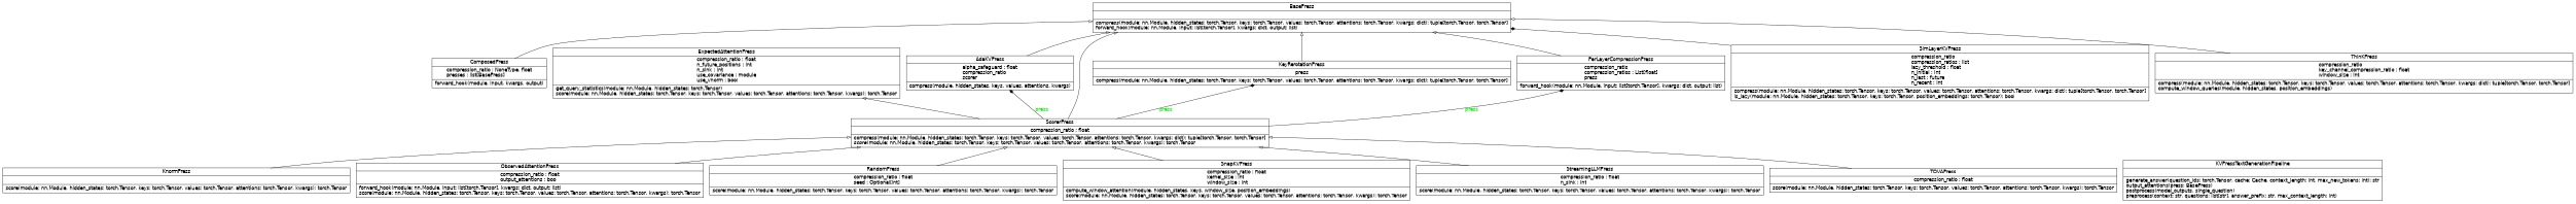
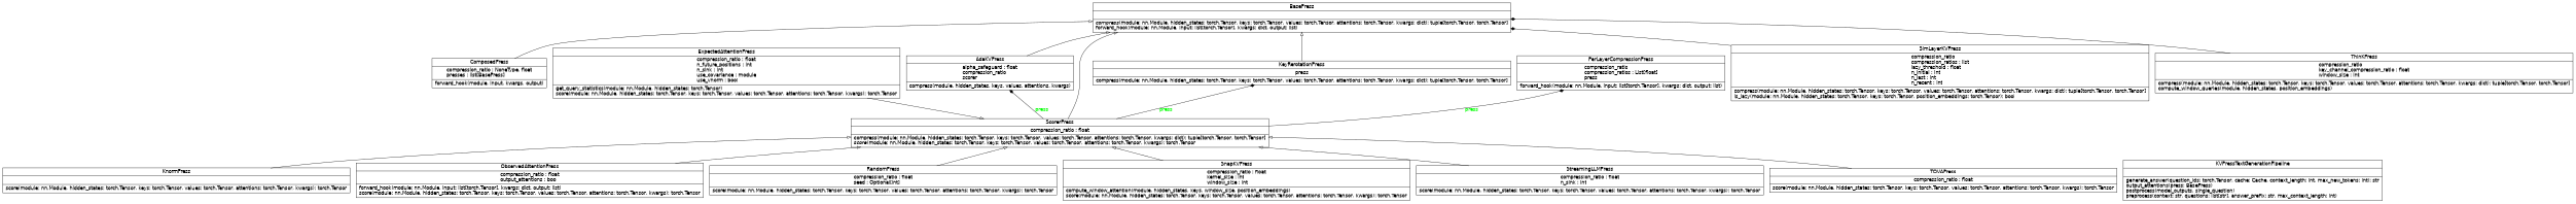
  digraph {
    fontname="DejaVu Sans"
    rankdir=BT
    node [color=black fontcolor=black fontname="DejaVu Sans" shape=record style=solid]
    edge [arrowhead=empty arrowtail=none fontname="DejaVu Sans"]
    n1 [label=<{AdaKVPress|alpha_safeguard : float<br ALIGN="LEFT"/>compression_ratio<br ALIGN="LEFT"/>scorer<br ALIGN="LEFT"/>|compress(module, hidden_states, keys, values, attentions, kwargs)<br ALIGN="LEFT"/>}>]
    n2 [label=<{BasePress|<br ALIGN="LEFT"/>|<I>compress</I>(module: nn.Module, hidden_states: torch.Tensor, keys: torch.Tensor, values: torch.Tensor, attentions: torch.Tensor, kwargs: dict): tuple[torch.Tensor, torch.Tensor]<br ALIGN="LEFT"/>forward_hook(module: nn.Module, input: list[torch.Tensor], kwargs: dict, output: list)<br ALIGN="LEFT"/>}>]
    n3 [label=<{ComposedPress|compression_ratio : NoneType, float<br ALIGN="LEFT"/>presses : list[BasePress]<br ALIGN="LEFT"/>|forward_hook(module, input, kwargs, output)<br ALIGN="LEFT"/>}>]
    n4 [label=<{ExpectedAttentionPress|compression_ratio : float<br ALIGN="LEFT"/>n_future_positions : int<br ALIGN="LEFT"/>n_sink : int<br ALIGN="LEFT"/>use_covariance : module<br ALIGN="LEFT"/>use_vnorm : bool<br ALIGN="LEFT"/>|get_query_statistics(module: nn.Module, hidden_states: torch.Tensor)<br ALIGN="LEFT"/>score(module: nn.Module, hidden_states: torch.Tensor, keys: torch.Tensor, values: torch.Tensor, attentions: torch.Tensor, kwargs): torch.Tensor<br ALIGN="LEFT"/>}>]
    n5 [label=<{ScorerPress|compression_ratio : float<br ALIGN="LEFT"/>|compress(module: nn.Module, hidden_states: torch.Tensor, keys: torch.Tensor, values: torch.Tensor, attentions: torch.Tensor, kwargs: dict): tuple[torch.Tensor, torch.Tensor]<br ALIGN="LEFT"/><I>score</I>(module: nn.Module, hidden_states: torch.Tensor, keys: torch.Tensor, values: torch.Tensor, attentions: torch.Tensor, kwargs): torch.Tensor<br ALIGN="LEFT"/>}>]
    n6 [label=<{KeyRerotationPress|press<br ALIGN="LEFT"/>|compress(module: nn.Module, hidden_states: torch.Tensor, keys: torch.Tensor, values: torch.Tensor, attentions: torch.Tensor, kwargs: dict): tuple[torch.Tensor, torch.Tensor]<br ALIGN="LEFT"/>}>]
    n7 [label=<{PerLayerCompressionPress|compression_ratio<br ALIGN="LEFT"/>compression_ratios : List[float]<br ALIGN="LEFT"/>press<br ALIGN="LEFT"/>|forward_hook(module: nn.Module, input: list[torch.Tensor], kwargs: dict, output: list)<br ALIGN="LEFT"/>}>]
    n8 [label=<{KVPressTextGenerationPipeline|<br ALIGN="LEFT"/>|generate_answer(question_ids: torch.Tensor, cache: Cache, context_length: int, max_new_tokens: int): str<br ALIGN="LEFT"/>output_attentions(press: BasePress)<br ALIGN="LEFT"/>postprocess(model_outputs, single_question)<br ALIGN="LEFT"/>preprocess(context: str, questions: list[str], answer_prefix: str, max_context_length: int)<br ALIGN="LEFT"/>}>]
    n9 [label=<{KnormPress|<br ALIGN="LEFT"/>|score(module: nn.Module, hidden_states: torch.Tensor, keys: torch.Tensor, values: torch.Tensor, attentions: torch.Tensor, kwargs): torch.Tensor<br ALIGN="LEFT"/>}>]
    n10 [label=<{ObservedAttentionPress|compression_ratio : float<br ALIGN="LEFT"/>output_attentions : bool<br ALIGN="LEFT"/>|forward_hook(module: nn.Module, input: list[torch.Tensor], kwargs: dict, output: list)<br ALIGN="LEFT"/>score(module: nn.Module, hidden_states: torch.Tensor, keys: torch.Tensor, values: torch.Tensor, attentions: torch.Tensor, kwargs): torch.Tensor<br ALIGN="LEFT"/>}>]
    n11 [label=<{RandomPress|compression_ratio : float<br ALIGN="LEFT"/>seed : Optional[int]<br ALIGN="LEFT"/>|score(module: nn.Module, hidden_states: torch.Tensor, keys: torch.Tensor, values: torch.Tensor, attentions: torch.Tensor, kwargs): torch.Tensor<br ALIGN="LEFT"/>}>]
-   n12 [label=<{SimLayerKVPress|compression_ratio<br ALIGN="LEFT"/>compression_ratios : list<br ALIGN="LEFT"/>lazy_threshold : float<br ALIGN="LEFT"/>n_initial : int<br ALIGN="LEFT"/>n_last : future<br ALIGN="LEFT"/>n_recent : int<br ALIGN="LEFT"/>|compress(module: nn.Module, hidden_states: torch.Tensor, keys: torch.Tensor, values: torch.Tensor, attentions: torch.Tensor, kwargs: dict): tuple[torch.Tensor, torch.Tensor]<br ALIGN="LEFT"/>is_lazy(module: nn.Module, hidden_states: torch.Tensor, keys: torch.Tensor, position_embeddings: torch.Tensor): bool<br ALIGN="LEFT"/>}>]
+   n12 [label=<{SimLayerKVPress|compression_ratio<br ALIGN="LEFT"/>compression_ratios : list<br ALIGN="LEFT"/>lazy_threshold : float<br ALIGN="LEFT"/>n_initial : int<br ALIGN="LEFT"/>n_last : int<br ALIGN="LEFT"/>n_recent : int<br ALIGN="LEFT"/>|compress(module: nn.Module, hidden_states: torch.Tensor, keys: torch.Tensor, values: torch.Tensor, attentions: torch.Tensor, kwargs: dict): tuple[torch.Tensor, torch.Tensor]<br ALIGN="LEFT"/>is_lazy(module: nn.Module, hidden_states: torch.Tensor, keys: torch.Tensor, position_embeddings: torch.Tensor): bool<br ALIGN="LEFT"/>}>]
    n13 [label=<{SnapKVPress|compression_ratio : float<br ALIGN="LEFT"/>kernel_size : int<br ALIGN="LEFT"/>window_size : int<br ALIGN="LEFT"/>|compute_window_attention(module, hidden_states, keys, window_size, position_embeddings)<br ALIGN="LEFT"/>score(module: nn.Module, hidden_states: torch.Tensor, keys: torch.Tensor, values: torch.Tensor, attentions: torch.Tensor, kwargs): torch.Tensor<br ALIGN="LEFT"/>}>]
    n14 [label=<{StreamingLLMPress|compression_ratio : float<br ALIGN="LEFT"/>n_sink : int<br ALIGN="LEFT"/>|score(module: nn.Module, hidden_states: torch.Tensor, keys: torch.Tensor, values: torch.Tensor, attentions: torch.Tensor, kwargs): torch.Tensor<br ALIGN="LEFT"/>}>]
    n15 [label=<{TOVAPress|compression_ratio : float<br ALIGN="LEFT"/>|score(module: nn.Module, hidden_states: torch.Tensor, keys: torch.Tensor, values: torch.Tensor, attentions: torch.Tensor, kwargs): torch.Tensor<br ALIGN="LEFT"/>}>]
    n16 [label=<{ThinKPress|compression_ratio<br ALIGN="LEFT"/>key_channel_compression_ratio : float<br ALIGN="LEFT"/>window_size : int<br ALIGN="LEFT"/>|compress(module: nn.Module, hidden_states: torch.Tensor, keys: torch.Tensor, values: torch.Tensor, attentions: torch.Tensor, kwargs: dict): tuple[torch.Tensor, torch.Tensor]<br ALIGN="LEFT"/>compute_window_queries(module, hidden_states, position_embeddings)<br ALIGN="LEFT"/>}>]
    n1 -> n2
    n3 -> n2
-   n5 -> n4
+   n4 -> n5
    n5 -> n1 [arrowhead=diamond fontcolor=green label=press style=solid]
    n5 -> n2
    n5 -> n6 [arrowhead=diamond fontcolor=green label=press style=solid]
    n5 -> n7 [arrowhead=diamond fontcolor=green label=press style=solid]
    n6 -> n2
-   n7 -> n2
    n9 -> n5
    n10 -> n5
    n11 -> n5
    n12 -> n2 [arrowhead=diamond]
    n13 -> n5
    n14 -> n5
    n15 -> n5
-   n16 -> n2
+   n16 -> n2 [arrowhead=diamond]
  }
